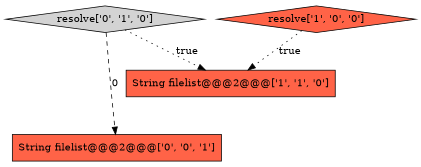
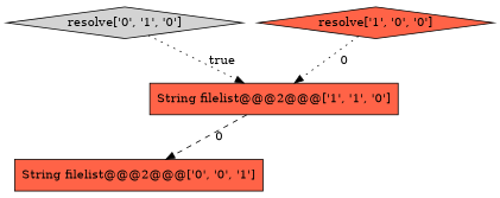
  digraph {
    node [fillcolor=tomato shape=diamond style=filled]
    edge [style=dotted]
    n1 [fillcolor=lightgray label="resolve['0', '1', '0']"]
    n2 [label="String filelist@@@2@@@['1', '1', '0']" shape=box]
    n3 [label="String filelist@@@2@@@['0', '0', '1']" shape=box]
    n4 [label="resolve['1', '0', '0']"]
    n1 -> n2 [label=true]
-   n1 -> n3 [label=0 style=dashed]
-   n4 -> n2 [label=true]
+   n2 -> n3 [label=0 style=dashed]
+   n4 -> n2 [label=0]
  }
